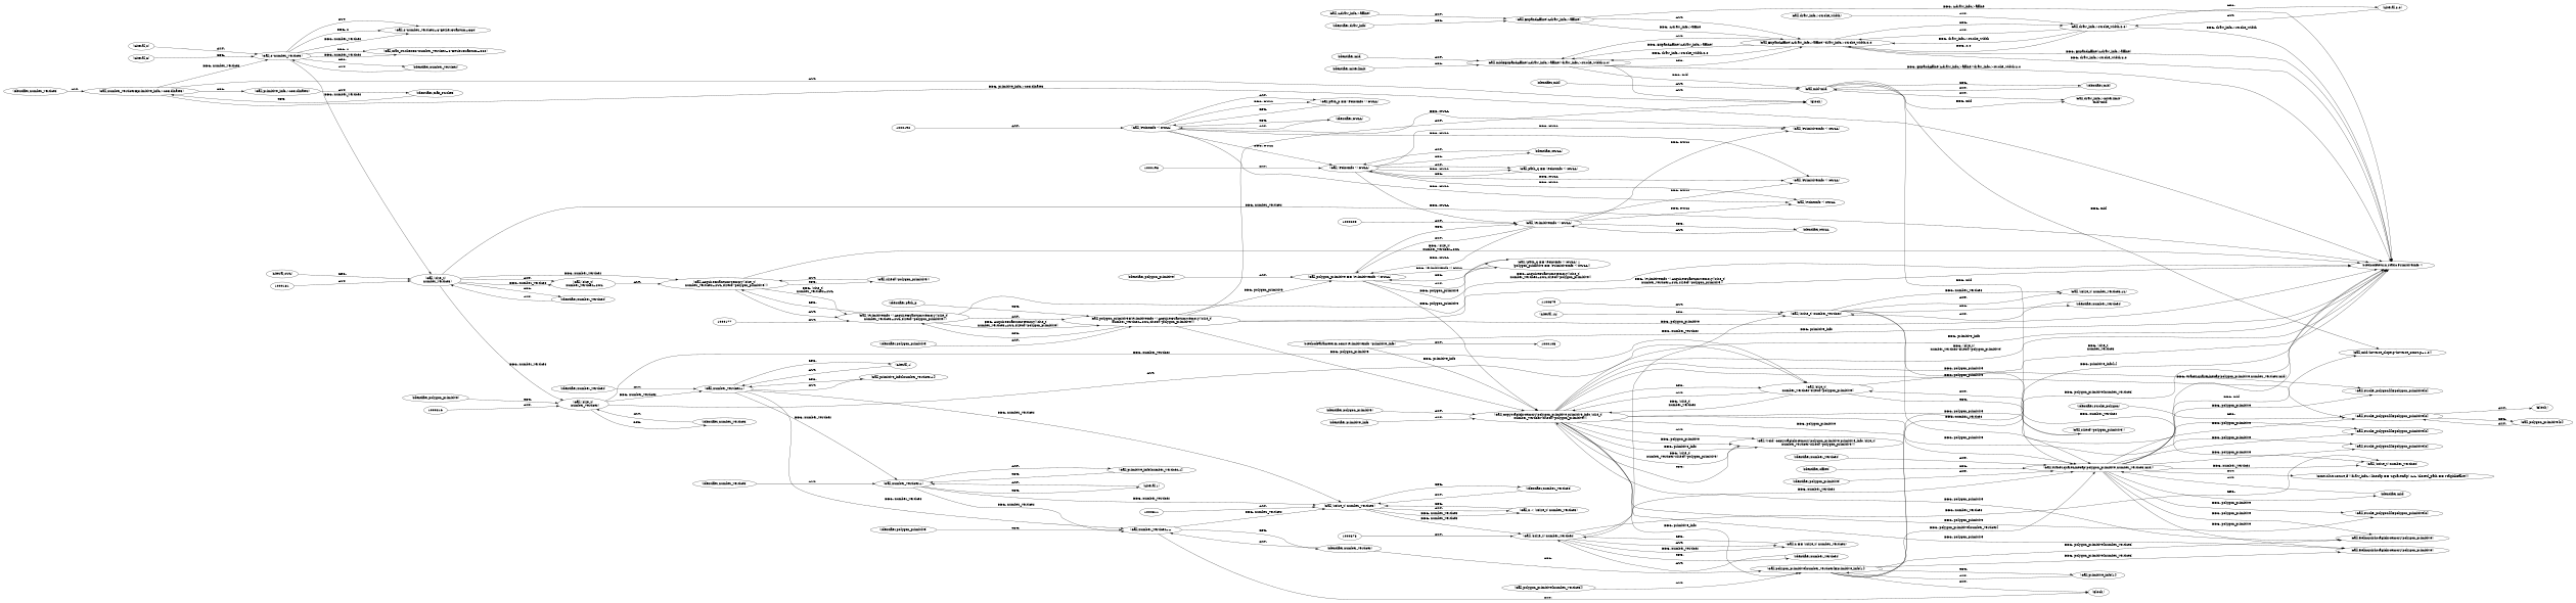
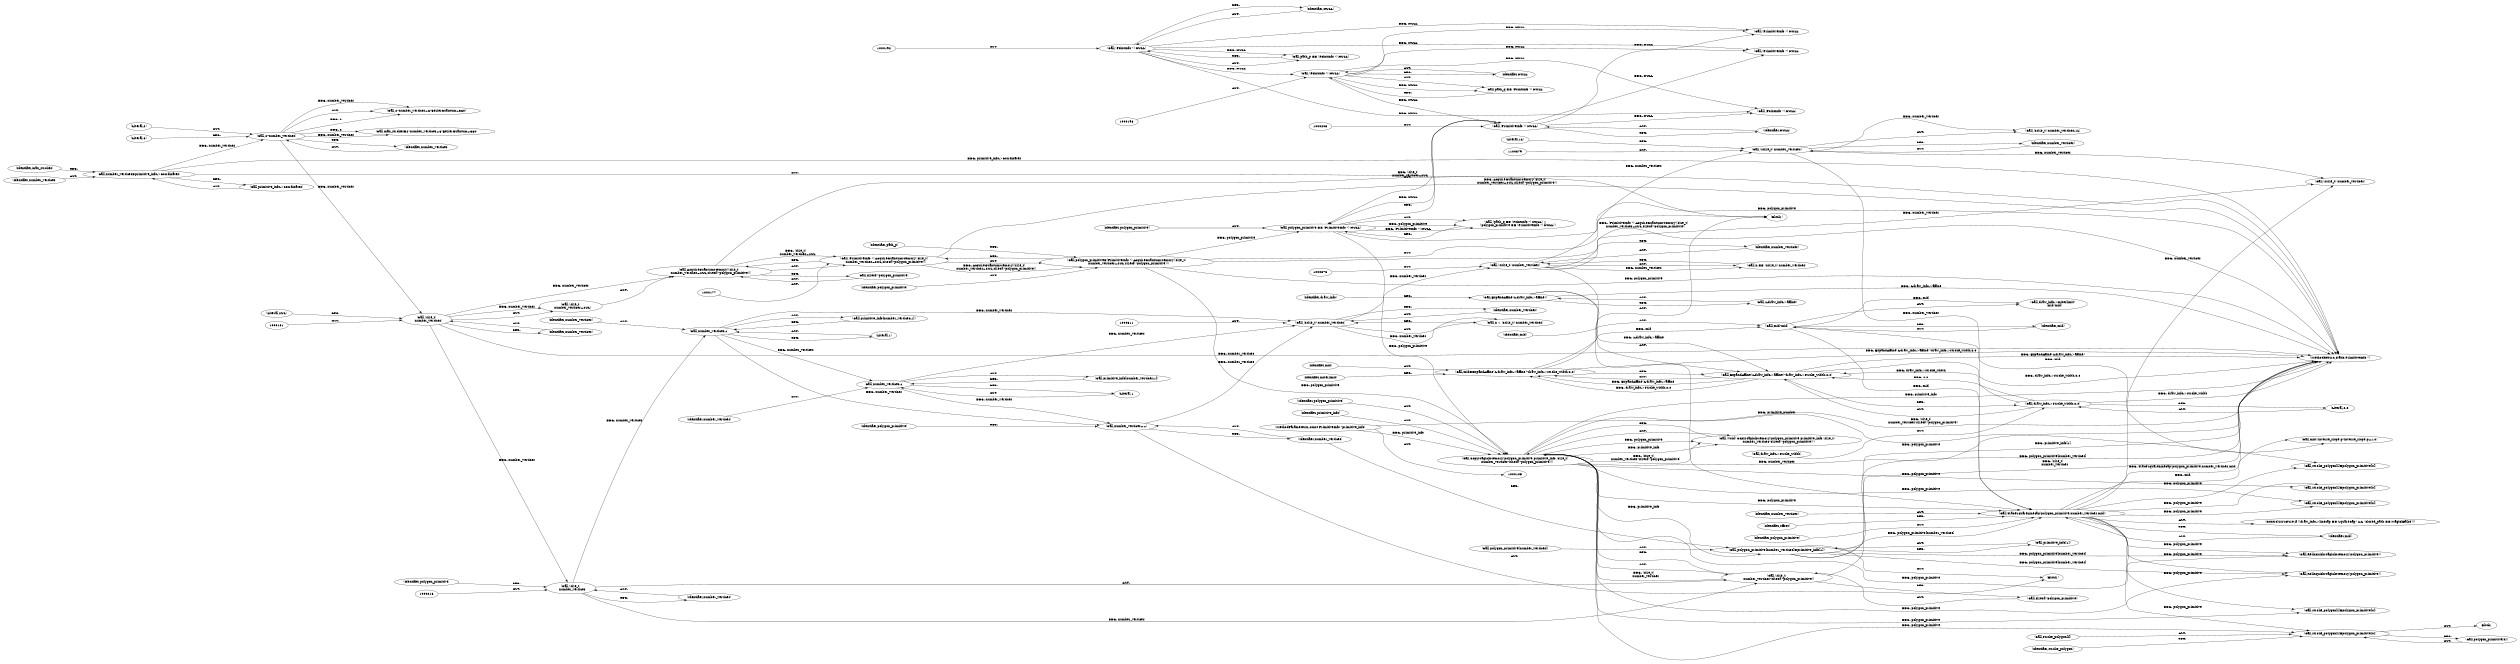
  digraph {
    rankdir=LR
    n1 [label="(Call,stroke_polygon[i]=polygon_primitive[0])"]
    n2 [label="(Block,)"]
    n3 [label="(Call,polygon_primitive[0])"]
    n4 [label="(Call,CopyMagickMemory(polygon_primitive,primitive_info,(size_t)\n    number_vertices*sizeof(*polygon_primitive)))"]
    n5 [label="(Call,(size_t)\n    number_vertices*sizeof(*polygon_primitive))"]
    n6 [label="(Call,TraceSquareLinecap(polygon_primitive,number_vertices,mid))"]
    n7 [label="(Call,polygon_primitive[number_vertices]=primitive_info[1])"]
    n8 [label="(Call,(void) CopyMagickMemory(polygon_primitive,primitive_info,(size_t)\n    number_vertices*sizeof(*polygon_primitive)))"]
    n9 [label="(Call,stroke_polygon[i]=polygon_primitive[0])"]
    n10 [label="(MethodReturn,static PrimitiveInfo *)"]
    n11 [label="(Call,stroke_polygon[i]=polygon_primitive[0])"]
    n12 [label="(Call,stroke_polygon[i]=polygon_primitive[0])"]
    n13 [label="(Call,RelinquishMagickMemory(polygon_primitive))"]
    n14 [label="(Call,RelinquishMagickMemory(polygon_primitive))"]
    n15 [label="(Call,stroke_polygon[i]=polygon_primitive[0])"]
    n16 [label="(Call,sizeof(*polygon_primitive))"]
    n17 [label="(ControlStructure,if ((draw_info->linecap == SquareCap) && (closed_path == MagickFalse)))"]
-   n18 [label="(Call,mid/(inverse_slope.p*inverse_const.p+1.0))"]
+   n18 [label="(Call,mid/(inverse_slope.p*inverse_slope.p+1.0))"]
    n19 [label="(Identifier,mid)"]
    n20 [label="(Call,(ssize_t) number_vertices)"]
    n21 [label="(Call,primitive_info[1])"]
    n22 [label="(Block,)"]
    n23 [label="(Call,polygon_primitive == (PrimitiveInfo *) NULL)"]
    n24 [label="(Call,(PrimitiveInfo *) NULL)"]
    n25 [label="(Call,(path_q == (PointInfo *) NULL) ||\n      (polygon_primitive == (PrimitiveInfo *) NULL))"]
    n26 [label="(Call,(PrimitiveInfo *) NULL)"]
    n27 [label="(Call,(PrimitiveInfo *) NULL)"]
    n28 [label="(Identifier,NULL)"]
    n29 [label="(Call,(PointInfo *) NULL)"]
    n30 [label="(Call,polygon_primitive=(PrimitiveInfo *) AcquireQuantumMemory((size_t)\n    number_vertices+2UL,sizeof(*polygon_primitive)))"]
    n31 [label="(Call,(PrimitiveInfo *) AcquireQuantumMemory((size_t)\n    number_vertices+2UL,sizeof(*polygon_primitive)))"]
    n32 [label="(Block,)"]
    n33 [label="(Call,AcquireQuantumMemory((size_t)\n    number_vertices+2UL,sizeof(*polygon_primitive)))"]
    n34 [label="(Call,sizeof(*polygon_primitive))"]
    n35 [label="(Call,(size_t)\n    number_vertices)"]
    n36 [label="(Call,(size_t)\n    number_vertices)"]
    n37 [label="(Call,(size_t)\n    number_vertices+2UL)"]
    n38 [label="(Identifier,number_vertices)"]
    n39 [label="(Call,number_vertices-1)"]
    n40 [label="(Identifier,number_vertices)"]
    n41 [label="(Call,2*number_vertices)"]
    n42 [label="(Identifier,number_vertices)"]
    n43 [label="(Call,2*number_vertices+6*BezierQuantum+360)"]
    n44 [label="(Call,max_strokes=2*number_vertices+6*BezierQuantum+360)"]
    n45 [label="(Call,number_vertices=primitive_info->coordinates)"]
    n46 [label="(Call,primitive_info->coordinates)"]
    n47 [label="(Call,(PointInfo *) NULL)"]
    n48 [label="(Identifier,NULL)"]
    n49 [label="(Call,path_q == (PointInfo *) NULL)"]
    n50 [label="(Call,(PointInfo *) NULL)"]
    n51 [label="(Identifier,NULL)"]
    n52 [label="(Call,path_p == (PointInfo *) NULL)"]
    n53 [label="(MethodParameterIn,const PrimitiveInfo *primitive_info)"]
    1000105
    n55 [label="(Call,(ssize_t) number_vertices)"]
    n56 [label="(Call,number_vertices-1)"]
    n57 [label="(Call,number_vertices++)"]
    n58 [label="(Literal,1)"]
    n59 [label="(Call,primitive_info[number_vertices-1])"]
    n60 [label="(Call,(ssize_t) number_vertices)"]
    n61 [label="(Identifier,number_vertices)"]
    n62 [label="(Call,(ssize_t) number_vertices-1L)"]
    n63 [label="(Call,(ssize_t) number_vertices)"]
    n64 [label="(Call,n == (ssize_t) number_vertices)"]
    n65 [label="(Identifier,number_vertices)"]
    n66 [label="(Call,n < (ssize_t) number_vertices)"]
    n67 [label="(Identifier,number_vertices)"]
    n68 [label="(Literal,1)"]
    n69 [label="(Call,primitive_info[number_vertices-1])"]
    n70 [label="(Identifier,number_vertices)"]
    n71 [label="(Call,mid*mid)"]
    n72 [label="(Identifier,mid)"]
    n73 [label="(Call,draw_info->miterlimit*\n    mid*mid)"]
    n74 [label="(Call,mid=ExpandAffine(&draw_info->affine)*draw_info->stroke_width/2.0)"]
    n75 [label="(Call,ExpandAffine(&draw_info->affine)*draw_info->stroke_width/2.0)"]
    n76 [label="(Call,draw_info->stroke_width/2.0)"]
    n77 [label="(Literal,2.0)"]
    n78 [label="(Call,ExpandAffine(&draw_info->affine))"]
    n79 [label="(Call,&draw_info->affine)"]
    n80 [label="(Identifier,stroke_polygon)"]
    n81 [label="(Identifier,draw_info)"]
    n82 [label="(Identifier,primitive_info)"]
    n83 [label="(Call,polygon_primitive[number_vertices])"]
    n84 [label="(Identifier,mid)"]
    n85 [label="(Identifier,polygon_primitive)"]
    n86 [label="(Call,draw_info->stroke_width)"]
    n87 [label="(Identifier,path_p)"]
    n88 [label="(Identifier,max_strokes)"]
    n89 [label="(Identifier,number_vertices)"]
    n90 [label="(Identifier,polygon_primitive)"]
+   n91 [label="(Call,stroke_polygon[i])"]
    n92 [label="(Literal,2)"]
    n93 [label="(Identifier,mid)"]
    n94 [label="(Identifier,number_vertices)"]
    n95 [label="(Identifier,offset)"]
    n96 [label="(Literal,1L)"]
    n97 [label="(Identifier,number_vertices)"]
    n98 [label="(Identifier,polygon_primitive)"]
    n99 [label="(Identifier,polygon_primitive)"]
    n100 [label="(Identifier,polygon_primitive)"]
    n101 [label="(Identifier,polygon_primitive)"]
    n102 [label="(Identifier,number_vertices)"]
    n103 [label="(Identifier,miterlimit)"]
    n104 [label="(Literal,6)"]
    n105 [label="(Literal,2UL)"]
    1000177
    1000181
    1000203
    1000198
    1000192
    1000216
    n112 [label=1100379]
    1000373
    1000311
    n1 -> n2 [label="AST: "]
    n1 -> n3 [label="CFG: "]
    n3 -> n1 [label="AST: "]
    n4 -> n1 [label="DDG: polygon_primitive"]
    n4 -> n5 [label="CFG: "]
    n4 -> n6 [label="DDG: polygon_primitive"]
    n4 -> n7 [label="DDG: primitive_info"]
    n4 -> n8 [label="AST: "]
    n4 -> n8 [label="DDG: polygon_primitive"]
    n4 -> n8 [label="DDG: primitive_info"]
    n4 -> n8 [label="DDG: (size_t)\n    number_vertices*sizeof(*polygon_primitive)"]
    n4 -> n9 [label="DDG: polygon_primitive"]
    n4 -> n10 [label="DDG: (size_t)\n    number_vertices*sizeof(*polygon_primitive)"]
    n4 -> n10 [label="DDG: primitive_info"]
    n4 -> n11 [label="DDG: polygon_primitive"]
    n4 -> n12 [label="DDG: polygon_primitive"]
    n4 -> n13 [label="DDG: polygon_primitive"]
    n4 -> n14 [label="DDG: polygon_primitive"]
    n4 -> n15 [label="DDG: polygon_primitive"]
    n5 -> n4 [label="AST: "]
    n5 -> n4 [label="DDG: (size_t)\n    number_vertices"]
    n5 -> n10 [label="DDG: (size_t)\n    number_vertices"]
    n5 -> n16 [label="CFG: "]
    n6 -> n1 [label="DDG: polygon_primitive"]
    n6 -> n9 [label="DDG: polygon_primitive"]
    n6 -> n10 [label="DDG: TraceSquareLinecap(polygon_primitive,number_vertices,mid)"]
    n6 -> n11 [label="DDG: polygon_primitive"]
    n6 -> n12 [label="DDG: polygon_primitive"]
    n6 -> n13 [label="DDG: polygon_primitive"]
    n6 -> n14 [label="DDG: polygon_primitive"]
    n6 -> n15 [label="DDG: polygon_primitive"]
    n6 -> n17 [label="AST: "]
    n6 -> n18 [label="DDG: mid"]
    n6 -> n19 [label="CFG: "]
    n6 -> n20 [label="DDG: number_vertices"]
    n7 -> n6 [label="DDG: polygon_primitive[number_vertices]"]
    n7 -> n10 [label="DDG: primitive_info[1]"]
    n7 -> n10 [label="DDG: polygon_primitive[number_vertices]"]
    n7 -> n13 [label="DDG: polygon_primitive[number_vertices]"]
    n7 -> n14 [label="DDG: polygon_primitive[number_vertices]"]
    n7 -> n21 [label="CFG: "]
    n7 -> n22 [label="AST: "]
    n8 -> n4 [label="CFG: "]
    n16 -> n5 [label="AST: "]
    n19 -> n6 [label="AST: "]
    n21 -> n7 [label="AST: "]
    n23 -> n4 [label="DDG: polygon_primitive"]
+   n23 -> n10 [label="DDG: polygon_primitive"]
    n23 -> n24 [label="CFG: "]
    n23 -> n25 [label="AST: "]
    n23 -> n25 [label="DDG: polygon_primitive"]
    n23 -> n25 [label="DDG: (PrimitiveInfo *) NULL"]
    n24 -> n23 [label="AST: "]
    n24 -> n23 [label="DDG: NULL"]
    n24 -> n26 [label="DDG: NULL"]
    n24 -> n27 [label="DDG: NULL"]
    n24 -> n28 [label="CFG: "]
    n24 -> n29 [label="DDG: NULL"]
    n25 -> n23 [label="CFG: "]
    n28 -> n24 [label="AST: "]
    n30 -> n4 [label="DDG: polygon_primitive"]
    n30 -> n10 [label="DDG: (PrimitiveInfo *) AcquireQuantumMemory((size_t)\n    number_vertices+2UL,sizeof(*polygon_primitive))"]
    n30 -> n10 [label="DDG: polygon_primitive"]
    n30 -> n23 [label="DDG: polygon_primitive"]
    n30 -> n31 [label="CFG: "]
    n30 -> n32 [label="AST: "]
    n31 -> n10 [label="DDG: AcquireQuantumMemory((size_t)\n    number_vertices+2UL,sizeof(*polygon_primitive))"]
    n31 -> n30 [label="AST: "]
    n31 -> n30 [label="DDG: AcquireQuantumMemory((size_t)\n    number_vertices+2UL,sizeof(*polygon_primitive))"]
    n31 -> n33 [label="CFG: "]
    n33 -> n10 [label="DDG: (size_t)\n    number_vertices+2UL"]
    n33 -> n31 [label="AST: "]
    n33 -> n31 [label="DDG: (size_t)\n    number_vertices+2UL"]
    n33 -> n34 [label="CFG: "]
    n34 -> n33 [label="AST: "]
    n35 -> n10 [label="DDG: number_vertices"]
    n35 -> n33 [label="DDG: number_vertices"]
    n35 -> n36 [label="DDG: number_vertices"]
    n35 -> n37 [label="AST: "]
    n35 -> n37 [label="DDG: number_vertices"]
    n35 -> n38 [label="CFG: "]
    n36 -> n5 [label="AST: "]
    n36 -> n5 [label="DDG: number_vertices"]
    n36 -> n39 [label="DDG: number_vertices"]
    n36 -> n40 [label="CFG: "]
    n37 -> n33 [label="AST: "]
    n38 -> n35 [label="AST: "]
    n39 -> n55 [label="DDG: number_vertices"]
    n39 -> n56 [label="DDG: number_vertices"]
    n39 -> n57 [label="DDG: number_vertices"]
    n39 -> n58 [label="CFG: "]
    n39 -> n59 [label="AST: "]
    n40 -> n36 [label="AST: "]
    n41 -> n35 [label="DDG: number_vertices"]
    n41 -> n42 [label="CFG: "]
    n41 -> n43 [label="AST: "]
    n41 -> n43 [label="DDG: 2"]
    n41 -> n43 [label="DDG: number_vertices"]
    n41 -> n44 [label="DDG: 2"]
    n41 -> n44 [label="DDG: number_vertices"]
    n42 -> n41 [label="AST: "]
    n45 -> n10 [label="DDG: primitive_info->coordinates"]
    n45 -> n32 [label="AST: "]
    n45 -> n41 [label="DDG: number_vertices"]
    n45 -> n46 [label="CFG: "]
-   n46 -> n88 [label="AST: "]
+   n46 -> n45 [label="AST: "]
    n47 -> n24 [label="DDG: NULL"]
    n47 -> n26 [label="DDG: NULL"]
    n47 -> n27 [label="DDG: NULL"]
    n47 -> n29 [label="DDG: NULL"]
    n47 -> n48 [label="CFG: "]
    n47 -> n49 [label="AST: "]
    n47 -> n49 [label="DDG: NULL"]
    n48 -> n47 [label="AST: "]
    n49 -> n47 [label="CFG: "]
    n50 -> n26 [label="DDG: NULL"]
    n50 -> n27 [label="DDG: NULL"]
    n50 -> n29 [label="DDG: NULL"]
    n50 -> n47 [label="DDG: NULL"]
    n50 -> n51 [label="CFG: "]
    n50 -> n52 [label="AST: "]
    n50 -> n52 [label="DDG: NULL"]
    n51 -> n50 [label="AST: "]
    n52 -> n50 [label="CFG: "]
    n53 -> n4 [label="DDG: primitive_info"]
-   n53 -> n10 [label="DDG: primitive_info"]
+   n53 -> n10 [label="DDG: primitive_number"]
    n53 -> 1000105 [label="AST: "]
    n55 -> n63 [label="DDG: number_vertices"]
    n55 -> n66 [label="AST: "]
    n55 -> n66 [label="DDG: number_vertices"]
    n55 -> n67 [label="CFG: "]
    n56 -> n55 [label="DDG: number_vertices"]
    n56 -> n57 [label="DDG: number_vertices"]
    n56 -> n68 [label="CFG: "]
    n56 -> n69 [label="AST: "]
    n57 -> n22 [label="AST: "]
    n57 -> n55 [label="DDG: number_vertices"]
    n57 -> n70 [label="CFG: "]
    n58 -> n39 [label="AST: "]
    n59 -> n39 [label="CFG: "]
    n60 -> n6 [label="DDG: number_vertices"]
    n60 -> n20 [label="DDG: number_vertices"]
    n60 -> n61 [label="CFG: "]
    n60 -> n62 [label="AST: "]
    n60 -> n62 [label="DDG: number_vertices"]
    n61 -> n60 [label="AST: "]
    n63 -> n6 [label="DDG: number_vertices"]
    n63 -> n20 [label="DDG: number_vertices"]
    n63 -> n60 [label="DDG: number_vertices"]
    n63 -> n64 [label="AST: "]
    n63 -> n64 [label="DDG: number_vertices"]
    n63 -> n65 [label="CFG: "]
    n64 -> n63 [label="CFG: "]
    n65 -> n63 [label="AST: "]
    n66 -> n55 [label="CFG: "]
    n67 -> n55 [label="AST: "]
    n68 -> n56 [label="AST: "]
    n69 -> n56 [label="CFG: "]
    n70 -> n7 [label="CFG: "]
    n70 -> n57 [label="AST: "]
    n71 -> n6 [label="DDG: mid"]
    n71 -> n18 [label="DDG: mid"]
    n71 -> n72 [label="CFG: "]
    n71 -> n73 [label="AST: "]
    n71 -> n73 [label="DDG: mid"]
    n72 -> n71 [label="AST: "]
    n74 -> n10 [label="DDG: ExpandAffine(&draw_info->affine)*draw_info->stroke_width/2.0"]
    n74 -> n32 [label="AST: "]
    n74 -> n71 [label="DDG: mid"]
    n74 -> n75 [label="CFG: "]
    n75 -> n10 [label="DDG: ExpandAffine(&draw_info->affine)"]
    n75 -> n10 [label="DDG: draw_info->stroke_width/2.0"]
    n75 -> n74 [label="AST: "]
    n75 -> n74 [label="DDG: ExpandAffine(&draw_info->affine)"]
    n75 -> n74 [label="DDG: draw_info->stroke_width/2.0"]
    n75 -> n76 [label="CFG: "]
    n76 -> n10 [label="DDG: draw_info->stroke_width"]
    n76 -> n75 [label="AST: "]
    n76 -> n75 [label="DDG: draw_info->stroke_width"]
    n76 -> n75 [label="DDG: 2.0"]
    n76 -> n77 [label="CFG: "]
    n77 -> n76 [label="AST: "]
    n78 -> n10 [label="DDG: &draw_info->affine"]
    n78 -> n75 [label="AST: "]
    n78 -> n75 [label="DDG: &draw_info->affine"]
+   n78 -> n79 [label="CFG: "]
    n79 -> n78 [label="AST: "]
    n80 -> n1 [label="CFG: "]
    n81 -> n78 [label="CFG: "]
    n82 -> n4 [label="AST: "]
    n83 -> n7 [label="AST: "]
    n84 -> n74 [label="AST: "]
    n85 -> n36 [label="CFG: "]
    n86 -> n76 [label="AST: "]
    n87 -> n30 [label="CFG: "]
    n88 -> n45 [label="CFG: "]
    n89 -> n6 [label="AST: "]
    n90 -> n4 [label="AST: "]
+   n91 -> n1 [label="AST: "]
    n92 -> n41 [label="AST: "]
    n93 -> n71 [label="AST: "]
    n94 -> n56 [label="AST: "]
    n95 -> n6 [label="CFG: "]
    n96 -> n60 [label="CFG: "]
    n97 -> n39 [label="AST: "]
    n98 -> n30 [label="AST: "]
    n99 -> n57 [label="CFG: "]
    n100 -> n23 [label="AST: "]
    n101 -> n6 [label="AST: "]
    n102 -> n45 [label="AST: "]
    n103 -> n74 [label="CFG: "]
    n104 -> n41 [label="CFG: "]
    n105 -> n35 [label="CFG: "]
    1000177 -> n31 [label="AST: "]
    1000181 -> n35 [label="AST: "]
    1000203 -> n24 [label="AST: "]
    1000198 -> n47 [label="AST: "]
    1000192 -> n50 [label="AST: "]
    1000216 -> n36 [label="AST: "]
    n112 -> n60 [label="AST: "]
    1000373 -> n63 [label="AST: "]
    1000311 -> n55 [label="AST: "]
  }
